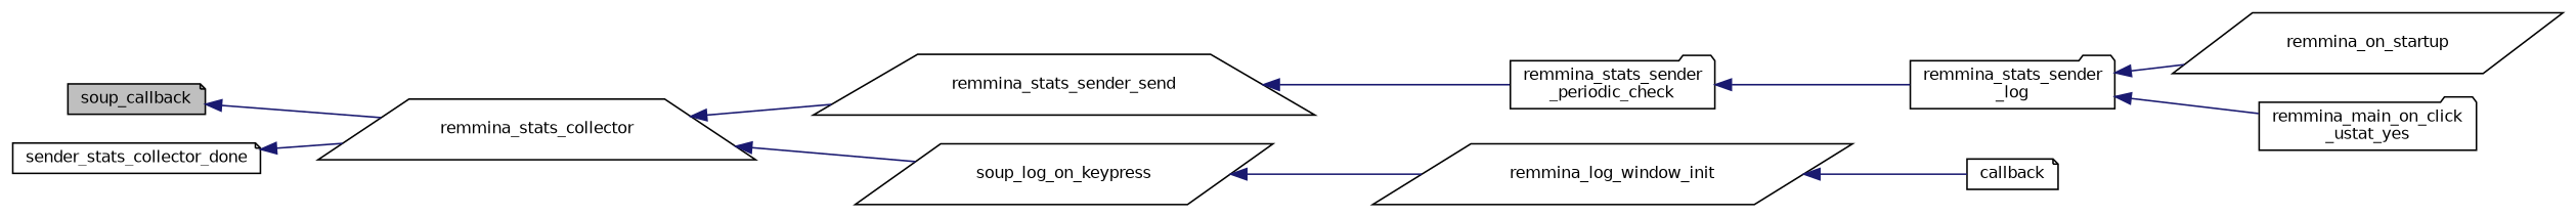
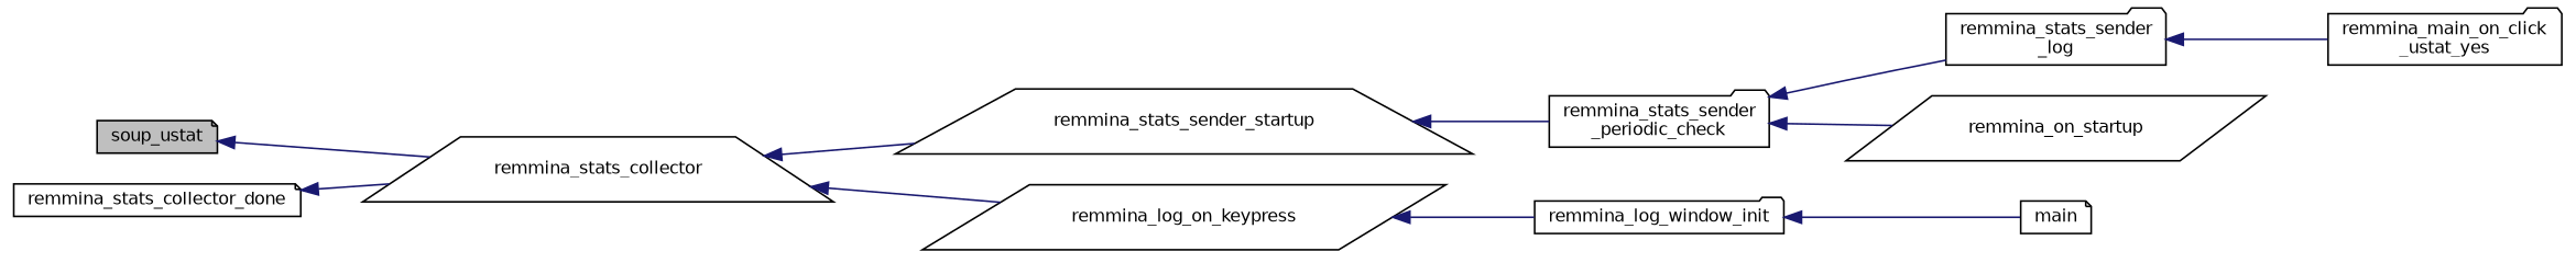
  digraph {
    rankdir=LR
    node [color=black fillcolor=white fontname=Helvetica fontsize=10 shape=folder style=filled]
    edge [color=midnightblue dir=back fontname=Helvetica fontsize=10 labelfontname=Helvetica labelfontsize=10 style=solid]
-   n1 [fillcolor=grey75 fontcolor=black height=0.2 label=soup_callback shape=note width=0.4]
+   n1 [fillcolor=grey75 fontcolor=black height=0.2 label=soup_ustat shape=note width=0.4]
    n2 [height=0.2 label=remmina_stats_collector shape=trapezium width=0.4]
-   n3 [height=0.2 label=sender_stats_collector_done shape=note width=0.4]
-   n4 [height=0.2 label=remmina_stats_sender_send shape=trapezium width=0.4]
-   n5 [height=0.2 label=soup_log_on_keypress shape=parallelogram width=0.4]
+   n3 [height=0.2 label=remmina_stats_collector_done shape=note width=0.4]
+   n4 [height=0.2 label=remmina_stats_sender_startup shape=trapezium width=0.4]
+   n5 [height=0.2 label=remmina_log_on_keypress shape=parallelogram width=0.4]
    n6 [height=0.2 label="remmina_stats_sender\l_periodic_check" width=0.4]
-   n7 [height=0.2 label=remmina_log_window_init shape=parallelogram width=0.4]
+   n7 [height=0.2 label=remmina_log_window_init width=0.4]
    n8 [height=0.2 label="remmina_stats_sender\l_log" width=0.4]
-   n9 [height=0.2 label=callback shape=note width=0.4]
+   n9 [height=0.2 label=main shape=note width=0.4]
    n10 [height=0.2 label=remmina_on_startup shape=parallelogram width=0.4]
    n11 [height=0.2 label="remmina_main_on_click\l_ustat_yes" width=0.4]
    n1 -> n2
    n2 -> n4
    n2 -> n5
    n3 -> n2
    n4 -> n6
    n5 -> n7
    n6 -> n8
    n7 -> n9
-   n8 -> n10
+   n6 -> n10
    n8 -> n11
  }
